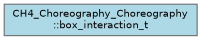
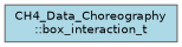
  digraph {
    rankdir=LR
    fontname="DejaVu Sans"
-   n1 [color=gray40 fillcolor=lightblue fontname="DejaVu Sans" fontsize=10 height=0.2 label="CH4_Choreography_Choreography\l::box_interaction_t" shape=box style=filled width=0.4]
+   n1 [color=gray40 fillcolor=lightblue fontname="DejaVu Sans" fontsize=10 height=0.2 label="CH4_Data_Choreography\l::box_interaction_t" shape=box style=filled width=0.4]
  }
